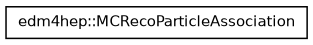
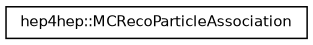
  digraph {
    rankdir=LR
-   n1 [color=black fillcolor=white fontname=Helvetica fontsize=10 height=0.2 label="edm4hep::MCRecoParticleAssociation" shape=record style=filled width=0.4]
+   n1 [color=black fillcolor=white fontname=Helvetica fontsize=10 height=0.2 label="hep4hep::MCRecoParticleAssociation" shape=record style=filled width=0.4]
  }
